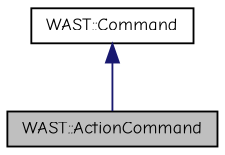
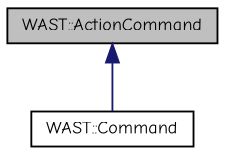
  digraph {
    fontname="Comic Neue"
    node [color=black fontname="Comic Neue" fontsize=10 shape=record style=filled]
    n1 [fillcolor=grey75 fontcolor=black height=0.2 label="WAST::ActionCommand" width=0.4]
    n2 [fillcolor=white height=0.2 label="WAST::Command" width=0.4]
-   n2 -> n1 [color=midnightblue dir=back fontname="Comic Neue" fontsize=10 labelfontname=Helvetica labelfontsize=10 style=solid]
+   n1 -> n2 [color=midnightblue dir=back fontname="Comic Neue" fontsize=10 labelfontname=Helvetica labelfontsize=10 style=solid]
  }
